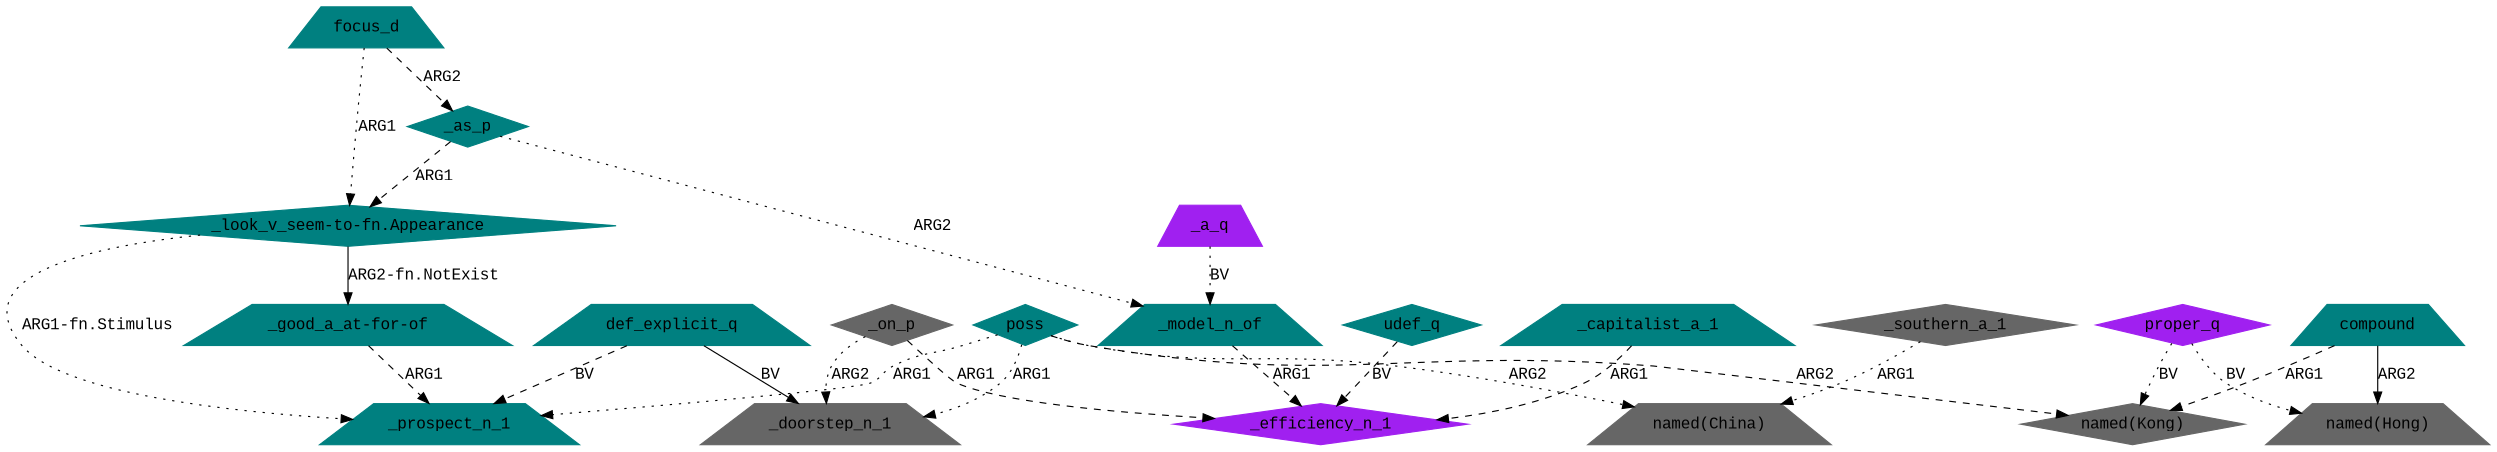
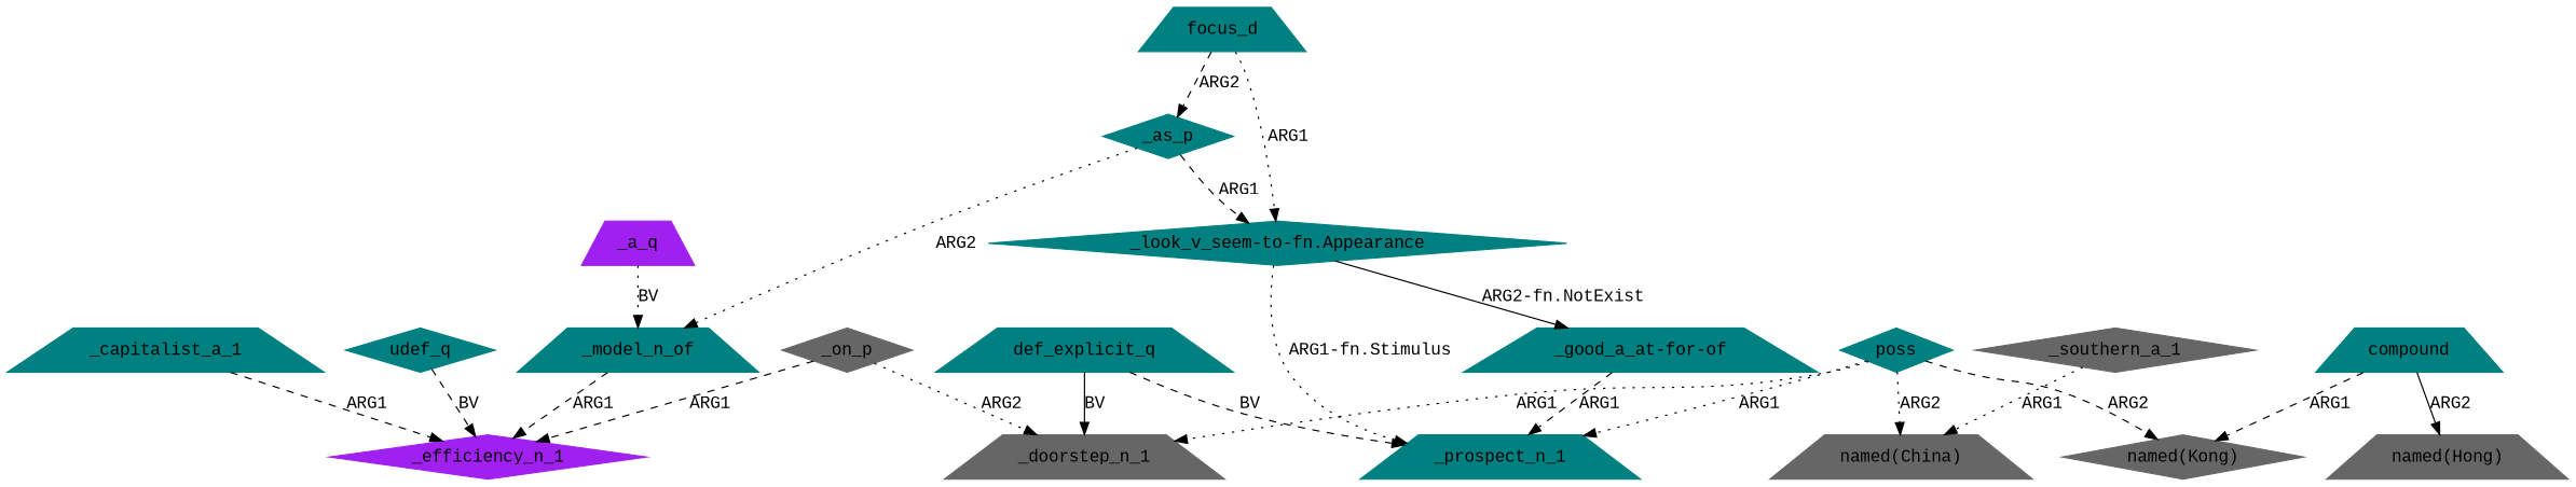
  digraph {
    fontname="Liberation Mono"
    node [color=teal fontname="Liberation Mono" shape=trapezium style=filled]
    edge [fontname="Liberation Mono" style=dotted]
    "_look_v_seem-to-fn.Appearance" [shape=diamond]
    focus_d
    _as_p [shape=diamond]
    _prospect_n_1
    "_good_a_at-for-of"
    _model_n_of
    def_explicit_q
    _doorstep_n_1 [color=gray40]
    _on_p [color=gray40 shape=diamond]
    _efficiency_n_1 [color=purple shape=diamond]
    "named(Hong)" [color=gray40]
    compound
    "named(Kong)" [color=gray40 shape=diamond]
    _a_q [color=purple]
    poss [shape=diamond]
    "named(China)" [color=gray40]
-   proper_q [color=purple shape=diamond]
    udef_q [shape=diamond]
    _southern_a_1 [color=gray40 shape=diamond]
    _capitalist_a_1
    "_look_v_seem-to-fn.Appearance" -> _prospect_n_1 [label="ARG1-fn.Stimulus"]
    "_look_v_seem-to-fn.Appearance" -> "_good_a_at-for-of" [label="ARG2-fn.NotExist" style=solid]
    focus_d -> "_look_v_seem-to-fn.Appearance" [label=ARG1]
    focus_d -> _as_p [label=ARG2 style=dashed]
    _as_p -> "_look_v_seem-to-fn.Appearance" [label=ARG1 style=dashed]
    _as_p -> _model_n_of [label=ARG2]
    "_good_a_at-for-of" -> _prospect_n_1 [label=ARG1 style=dashed]
    _model_n_of -> _efficiency_n_1 [label=ARG1 style=dashed]
    def_explicit_q -> _prospect_n_1 [label=BV style=dashed]
    def_explicit_q -> _doorstep_n_1 [label=BV style=solid]
    _on_p -> _doorstep_n_1 [label=ARG2]
    _on_p -> _efficiency_n_1 [label=ARG1 style=dashed]
    compound -> "named(Hong)" [label=ARG2 style=solid]
    compound -> "named(Kong)" [label=ARG1 style=dashed]
    _a_q -> _model_n_of [label=BV]
    poss -> _prospect_n_1 [label=ARG1]
    poss -> _doorstep_n_1 [label=ARG1]
    poss -> "named(Kong)" [label=ARG2 style=dashed]
    poss -> "named(China)" [label=ARG2]
-   proper_q -> "named(Hong)" [label=BV]
-   proper_q -> "named(Kong)" [label=BV]
    udef_q -> _efficiency_n_1 [label=BV style=dashed]
    _southern_a_1 -> "named(China)" [label=ARG1]
    _capitalist_a_1 -> _efficiency_n_1 [label=ARG1 style=dashed]
  }
